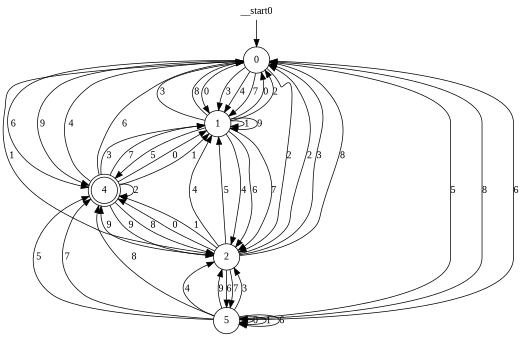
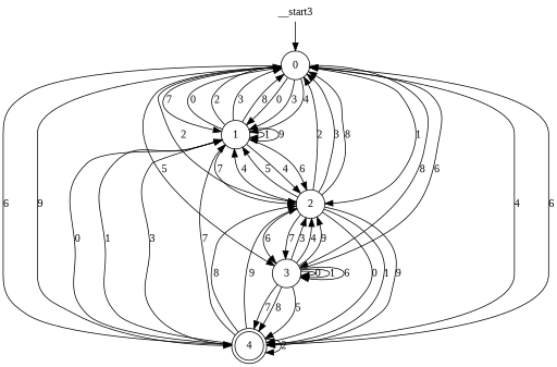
  digraph {
    fontname="Liberation Serif"
    node [fontname="Liberation Serif" shape=circle]
    edge [fontname="Liberation Serif"]
    n1 [label=0]
    n2 [label=1]
    n3 [label=2]
-   n4 [label=5]
+   n4 [label=3]
    n5 [label=4 shape=doublecircle]
-   __start0 [height=0 shape=none width=0]
+   __start0 [height=0 shape=none width=0 label=__start3]
    n1 -> n2 [label=0]
    n1 -> n2 [label=3]
    n1 -> n2 [label=4]
    n1 -> n2 [label=7]
    n1 -> n3 [label=1]
    n1 -> n3 [label=2]
    n1 -> n4 [label=5]
    n1 -> n4 [label=8]
    n1 -> n5 [label=6]
    n1 -> n5 [label=9]
    n2 -> n1 [label=0]
    n2 -> n1 [label=2]
    n2 -> n1 [label=3]
    n2 -> n1 [label=8]
    n2 -> n2 [label=1]
    n2 -> n2 [label=9]
    n2 -> n3 [label=4]
    n2 -> n3 [label=6]
    n2 -> n3 [label=7]
-   n2 -> n5 [label=5]
    n3 -> n1 [label=2]
    n3 -> n1 [label=3]
    n3 -> n1 [label=8]
    n3 -> n2 [label=4]
    n3 -> n2 [label=5]
    n3 -> n4 [label=6]
    n3 -> n4 [label=7]
    n3 -> n5 [label=0]
    n3 -> n5 [label=1]
    n3 -> n5 [label=9]
    n4 -> n1 [label=6]
    n4 -> n3 [label=3]
    n4 -> n3 [label=4]
    n4 -> n3 [label=9]
    n4 -> n4 [label=0]
    n4 -> n4 [label=1]
    n4 -> n4 [label=6]
    n4 -> n5 [label=5]
    n4 -> n5 [label=7]
    n4 -> n5 [label=8]
    n5 -> n1 [label=4]
    n5 -> n1 [label=6]
    n5 -> n2 [label=0]
    n5 -> n2 [label=1]
    n5 -> n2 [label=3]
    n5 -> n2 [label=7]
    n5 -> n3 [label=8]
    n5 -> n3 [label=9]
    n5 -> n5 [label=2]
    __start0 -> n1
  }
